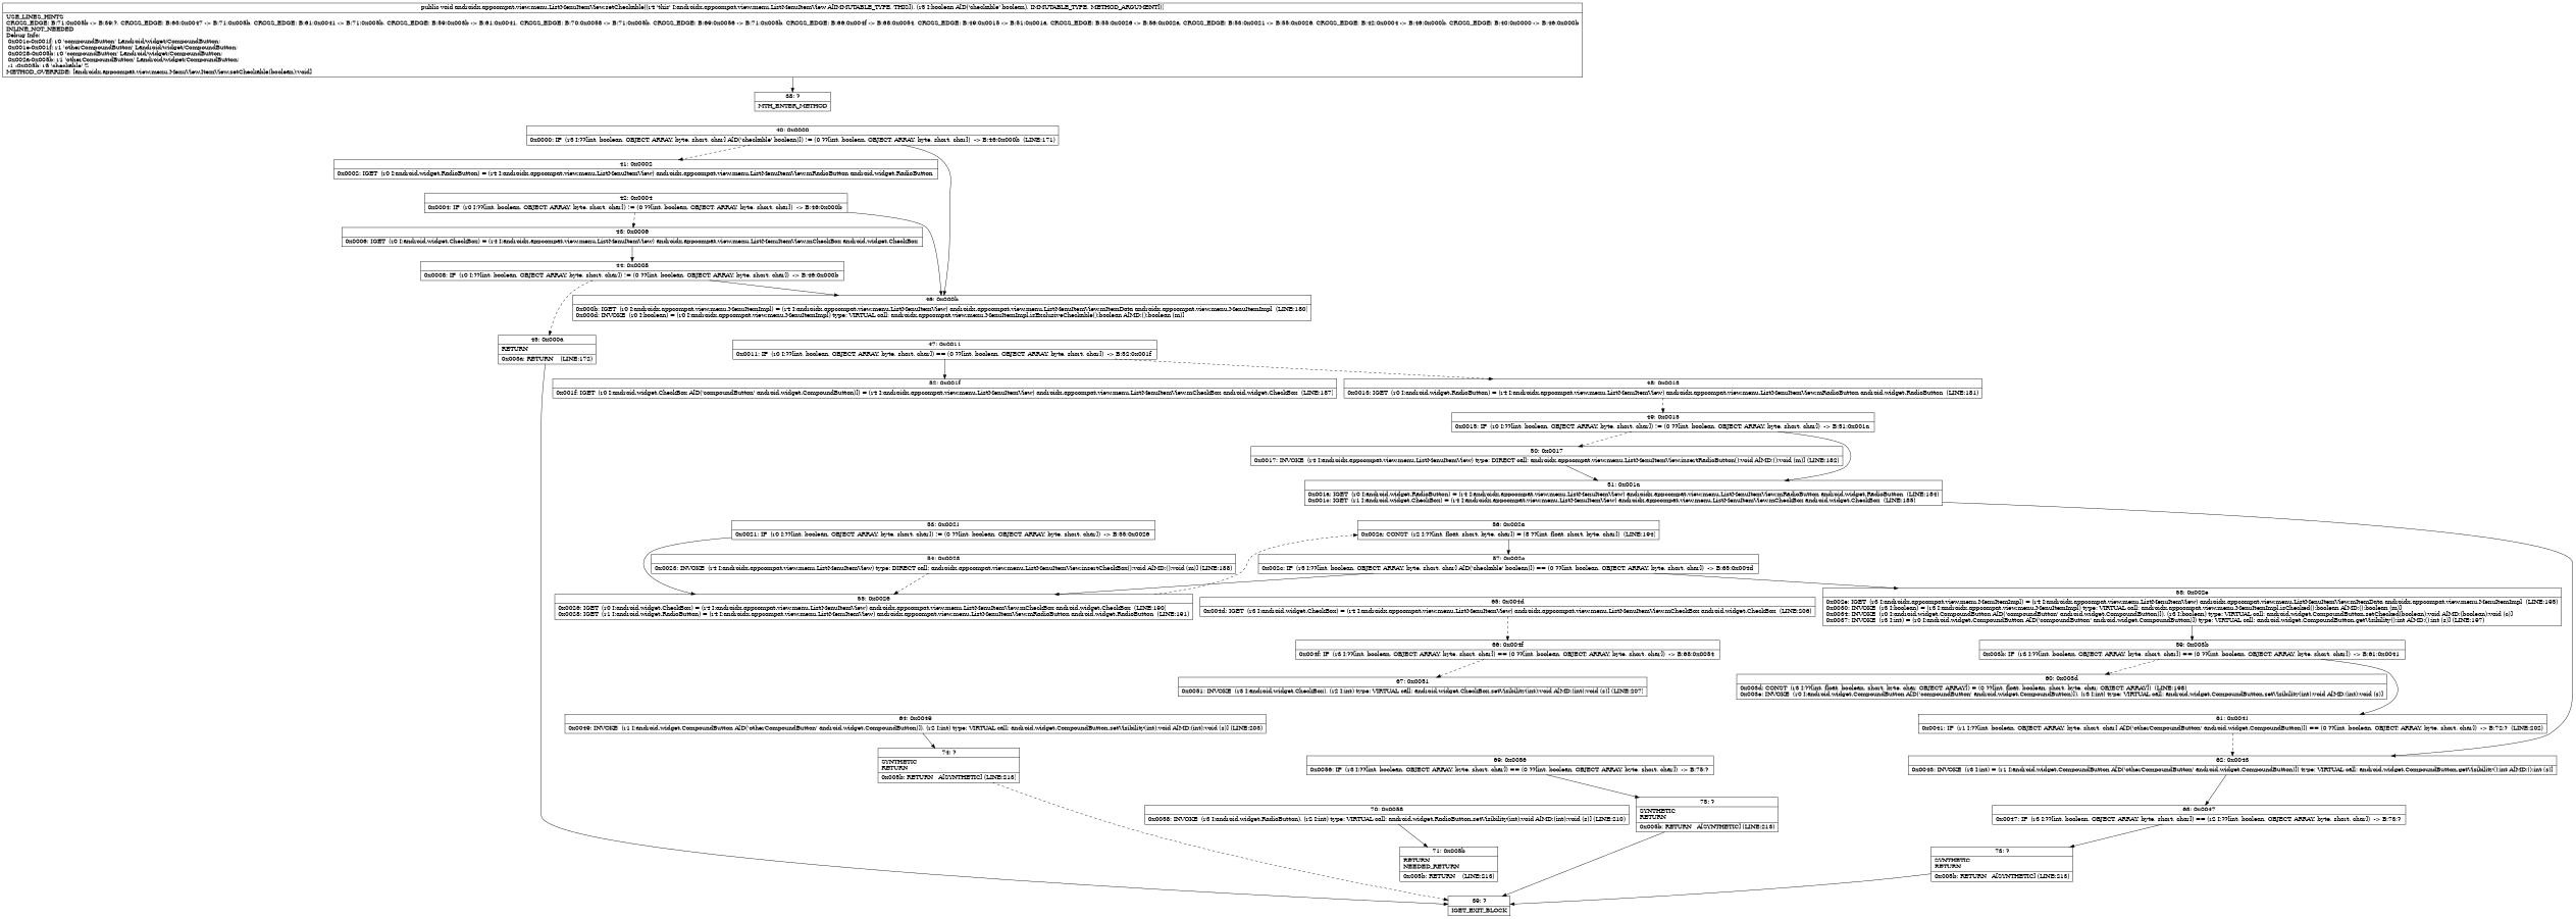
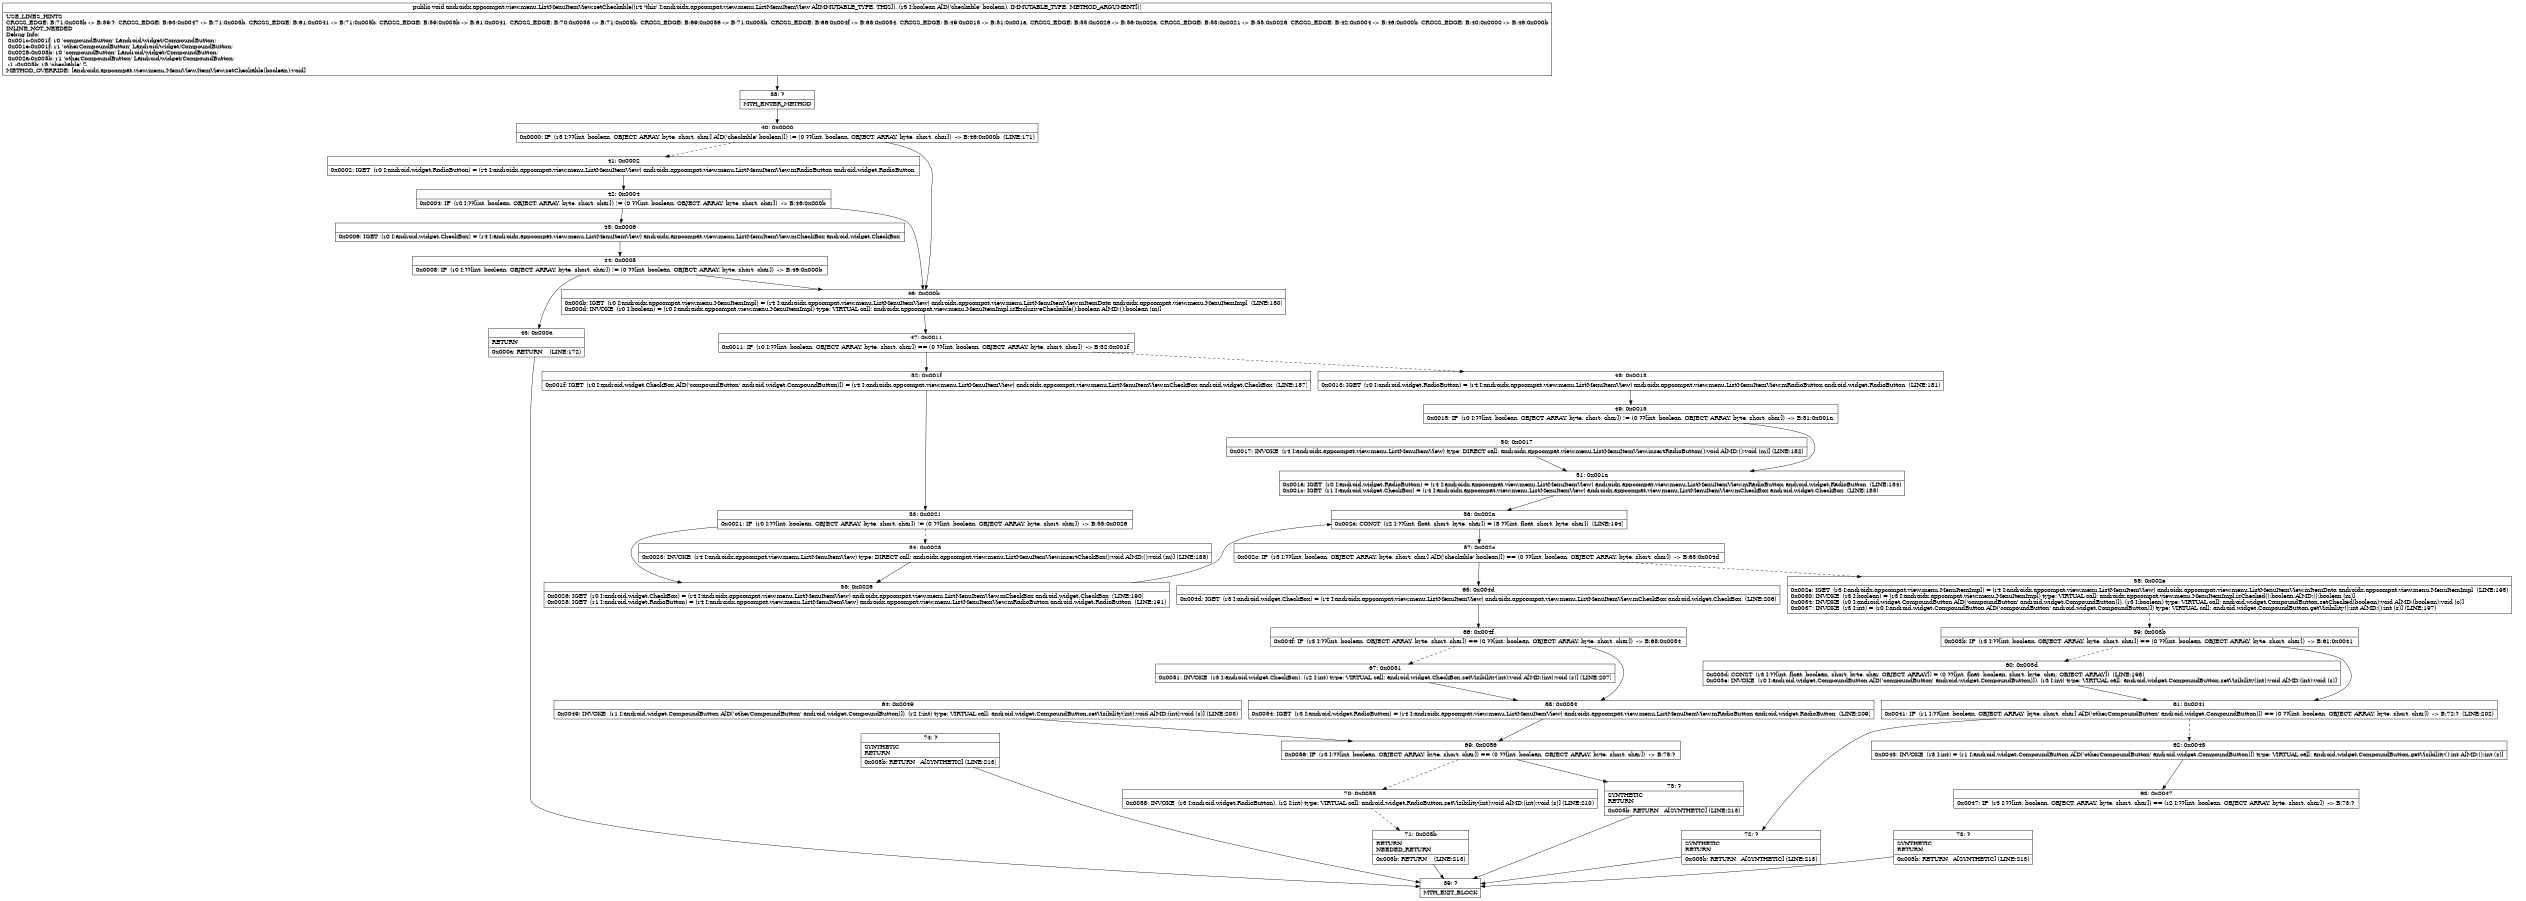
  digraph {
    node [shape=record]
    n1 [label="{38\:\ ?|MTH_ENTER_METHOD\l}"]
    n2 [label="{40\:\ 0x0000|0x0000: IF  (r5 I:??[int, boolean, OBJECT, ARRAY, byte, short, char] A[D('checkable' boolean)]) != (0 ??[int, boolean, OBJECT, ARRAY, byte, short, char])  \-\> B:46:0x000b  (LINE:171)\l}"]
    n3 [label="{41\:\ 0x0002|0x0002: IGET  (r0 I:android.widget.RadioButton) = (r4 I:androidx.appcompat.view.menu.ListMenuItemView) androidx.appcompat.view.menu.ListMenuItemView.mRadioButton android.widget.RadioButton \l}"]
    n4 [label="{46\:\ 0x000b|0x000b: IGET  (r0 I:androidx.appcompat.view.menu.MenuItemImpl) = (r4 I:androidx.appcompat.view.menu.ListMenuItemView) androidx.appcompat.view.menu.ListMenuItemView.mItemData androidx.appcompat.view.menu.MenuItemImpl  (LINE:180)\l0x000d: INVOKE  (r0 I:boolean) = (r0 I:androidx.appcompat.view.menu.MenuItemImpl) type: VIRTUAL call: androidx.appcompat.view.menu.MenuItemImpl.isExclusiveCheckable():boolean A[MD:():boolean (m)]\l}"]
    n5 [label="{42\:\ 0x0004|0x0004: IF  (r0 I:??[int, boolean, OBJECT, ARRAY, byte, short, char]) != (0 ??[int, boolean, OBJECT, ARRAY, byte, short, char])  \-\> B:46:0x000b \l}"]
    n6 [label="{47\:\ 0x0011|0x0011: IF  (r0 I:??[int, boolean, OBJECT, ARRAY, byte, short, char]) == (0 ??[int, boolean, OBJECT, ARRAY, byte, short, char])  \-\> B:52:0x001f \l}"]
    n7 [label="{43\:\ 0x0006|0x0006: IGET  (r0 I:android.widget.CheckBox) = (r4 I:androidx.appcompat.view.menu.ListMenuItemView) androidx.appcompat.view.menu.ListMenuItemView.mCheckBox android.widget.CheckBox \l}"]
    n8 [label="{44\:\ 0x0008|0x0008: IF  (r0 I:??[int, boolean, OBJECT, ARRAY, byte, short, char]) != (0 ??[int, boolean, OBJECT, ARRAY, byte, short, char])  \-\> B:46:0x000b \l}"]
-   n9 [label="{45\:\ 0x000a|RETURN\l|0x003a: RETURN    (LINE:172)\l}"]
-   n10 [label="{39\:\ ?|IGET_EXIT_BLOCK\l}"]
+   n9 [label="{45\:\ 0x000a|RETURN\l|0x000a: RETURN    (LINE:172)\l}"]
+   n10 [label="{39\:\ ?|MTH_EXIT_BLOCK\l}"]
    n11 [label="{48\:\ 0x0013|0x0013: IGET  (r0 I:android.widget.RadioButton) = (r4 I:androidx.appcompat.view.menu.ListMenuItemView) androidx.appcompat.view.menu.ListMenuItemView.mRadioButton android.widget.RadioButton  (LINE:181)\l}"]
    n12 [label="{52\:\ 0x001f|0x001f: IGET  (r0 I:android.widget.CheckBox A[D('compoundButton' android.widget.CompoundButton)]) = (r4 I:androidx.appcompat.view.menu.ListMenuItemView) androidx.appcompat.view.menu.ListMenuItemView.mCheckBox android.widget.CheckBox  (LINE:187)\l}"]
    n13 [label="{49\:\ 0x0015|0x0015: IF  (r0 I:??[int, boolean, OBJECT, ARRAY, byte, short, char]) != (0 ??[int, boolean, OBJECT, ARRAY, byte, short, char])  \-\> B:51:0x001a \l}"]
    n14 [label="{53\:\ 0x0021|0x0021: IF  (r0 I:??[int, boolean, OBJECT, ARRAY, byte, short, char]) != (0 ??[int, boolean, OBJECT, ARRAY, byte, short, char])  \-\> B:55:0x0026 \l}"]
    n15 [label="{50\:\ 0x0017|0x0017: INVOKE  (r4 I:androidx.appcompat.view.menu.ListMenuItemView) type: DIRECT call: androidx.appcompat.view.menu.ListMenuItemView.insertRadioButton():void A[MD:():void (m)] (LINE:182)\l}"]
    n16 [label="{51\:\ 0x001a|0x001a: IGET  (r0 I:android.widget.RadioButton) = (r4 I:androidx.appcompat.view.menu.ListMenuItemView) androidx.appcompat.view.menu.ListMenuItemView.mRadioButton android.widget.RadioButton  (LINE:184)\l0x001c: IGET  (r1 I:android.widget.CheckBox) = (r4 I:androidx.appcompat.view.menu.ListMenuItemView) androidx.appcompat.view.menu.ListMenuItemView.mCheckBox android.widget.CheckBox  (LINE:185)\l}"]
    n17 [label="{56\:\ 0x002a|0x002a: CONST  (r2 I:??[int, float, short, byte, char]) = (8 ??[int, float, short, byte, char])  (LINE:194)\l}"]
    n18 [label="{57\:\ 0x002c|0x002c: IF  (r5 I:??[int, boolean, OBJECT, ARRAY, byte, short, char] A[D('checkable' boolean)]) == (0 ??[int, boolean, OBJECT, ARRAY, byte, short, char])  \-\> B:65:0x004d \l}"]
    n19 [label="{58\:\ 0x002e|0x002e: IGET  (r3 I:androidx.appcompat.view.menu.MenuItemImpl) = (r4 I:androidx.appcompat.view.menu.ListMenuItemView) androidx.appcompat.view.menu.ListMenuItemView.mItemData androidx.appcompat.view.menu.MenuItemImpl  (LINE:195)\l0x0030: INVOKE  (r3 I:boolean) = (r3 I:androidx.appcompat.view.menu.MenuItemImpl) type: VIRTUAL call: androidx.appcompat.view.menu.MenuItemImpl.isChecked():boolean A[MD:():boolean (m)]\l0x0034: INVOKE  (r0 I:android.widget.CompoundButton A[D('compoundButton' android.widget.CompoundButton)]), (r3 I:boolean) type: VIRTUAL call: android.widget.CompoundButton.setChecked(boolean):void A[MD:(boolean):void (c)]\l0x0037: INVOKE  (r3 I:int) = (r0 I:android.widget.CompoundButton A[D('compoundButton' android.widget.CompoundButton)]) type: VIRTUAL call: android.widget.CompoundButton.getVisibility():int A[MD:():int (s)] (LINE:197)\l}"]
    n20 [label="{65\:\ 0x004d|0x004d: IGET  (r3 I:android.widget.CheckBox) = (r4 I:androidx.appcompat.view.menu.ListMenuItemView) androidx.appcompat.view.menu.ListMenuItemView.mCheckBox android.widget.CheckBox  (LINE:206)\l}"]
    n21 [label="{59\:\ 0x003b|0x003b: IF  (r3 I:??[int, boolean, OBJECT, ARRAY, byte, short, char]) == (0 ??[int, boolean, OBJECT, ARRAY, byte, short, char])  \-\> B:61:0x0041 \l}"]
    n22 [label="{66\:\ 0x004f|0x004f: IF  (r3 I:??[int, boolean, OBJECT, ARRAY, byte, short, char]) == (0 ??[int, boolean, OBJECT, ARRAY, byte, short, char])  \-\> B:68:0x0054 \l}"]
    n23 [label="{60\:\ 0x003d|0x003d: CONST  (r3 I:??[int, float, boolean, short, byte, char, OBJECT, ARRAY]) = (0 ??[int, float, boolean, short, byte, char, OBJECT, ARRAY])  (LINE:198)\l0x003e: INVOKE  (r0 I:android.widget.CompoundButton A[D('compoundButton' android.widget.CompoundButton)]), (r3 I:int) type: VIRTUAL call: android.widget.CompoundButton.setVisibility(int):void A[MD:(int):void (s)]\l}"]
    n24 [label="{61\:\ 0x0041|0x0041: IF  (r1 I:??[int, boolean, OBJECT, ARRAY, byte, short, char] A[D('otherCompoundButton' android.widget.CompoundButton)]) == (0 ??[int, boolean, OBJECT, ARRAY, byte, short, char])  \-\> B:72:?  (LINE:202)\l}"]
    n25 [label="{62\:\ 0x0043|0x0043: INVOKE  (r3 I:int) = (r1 I:android.widget.CompoundButton A[D('otherCompoundButton' android.widget.CompoundButton)]) type: VIRTUAL call: android.widget.CompoundButton.getVisibility():int A[MD:():int (s)]\l}"]
+   n26 [label="{72\:\ ?|SYNTHETIC\lRETURN\l|0x005b: RETURN   A[SYNTHETIC] (LINE:213)\l}"]
    n27 [label="{63\:\ 0x0047|0x0047: IF  (r3 I:??[int, boolean, OBJECT, ARRAY, byte, short, char]) == (r2 I:??[int, boolean, OBJECT, ARRAY, byte, short, char])  \-\> B:73:? \l}"]
    n28 [label="{73\:\ ?|SYNTHETIC\lRETURN\l|0x005b: RETURN   A[SYNTHETIC] (LINE:213)\l}"]
    n29 [label="{64\:\ 0x0049|0x0049: INVOKE  (r1 I:android.widget.CompoundButton A[D('otherCompoundButton' android.widget.CompoundButton)]), (r2 I:int) type: VIRTUAL call: android.widget.CompoundButton.setVisibility(int):void A[MD:(int):void (s)] (LINE:203)\l}"]
    n30 [label="{74\:\ ?|SYNTHETIC\lRETURN\l|0x005b: RETURN   A[SYNTHETIC] (LINE:213)\l}"]
    n31 [label="{67\:\ 0x0051|0x0051: INVOKE  (r3 I:android.widget.CheckBox), (r2 I:int) type: VIRTUAL call: android.widget.CheckBox.setVisibility(int):void A[MD:(int):void (s)] (LINE:207)\l}"]
+   n32 [label="{68\:\ 0x0054|0x0054: IGET  (r3 I:android.widget.RadioButton) = (r4 I:androidx.appcompat.view.menu.ListMenuItemView) androidx.appcompat.view.menu.ListMenuItemView.mRadioButton android.widget.RadioButton  (LINE:209)\l}"]
    n33 [label="{69\:\ 0x0056|0x0056: IF  (r3 I:??[int, boolean, OBJECT, ARRAY, byte, short, char]) == (0 ??[int, boolean, OBJECT, ARRAY, byte, short, char])  \-\> B:75:? \l}"]
    n34 [label="{70\:\ 0x0058|0x0058: INVOKE  (r3 I:android.widget.RadioButton), (r2 I:int) type: VIRTUAL call: android.widget.RadioButton.setVisibility(int):void A[MD:(int):void (s)] (LINE:210)\l}"]
    n35 [label="{75\:\ ?|SYNTHETIC\lRETURN\l|0x005b: RETURN   A[SYNTHETIC] (LINE:213)\l}"]
    n36 [label="{71\:\ 0x005b|RETURN\lNEEDED_RETURN\l|0x005b: RETURN    (LINE:213)\l}"]
    n37 [label="{54\:\ 0x0023|0x0023: INVOKE  (r4 I:androidx.appcompat.view.menu.ListMenuItemView) type: DIRECT call: androidx.appcompat.view.menu.ListMenuItemView.insertCheckBox():void A[MD:():void (m)] (LINE:188)\l}"]
    n38 [label="{55\:\ 0x0026|0x0026: IGET  (r0 I:android.widget.CheckBox) = (r4 I:androidx.appcompat.view.menu.ListMenuItemView) androidx.appcompat.view.menu.ListMenuItemView.mCheckBox android.widget.CheckBox  (LINE:190)\l0x0028: IGET  (r1 I:android.widget.RadioButton) = (r4 I:androidx.appcompat.view.menu.ListMenuItemView) androidx.appcompat.view.menu.ListMenuItemView.mRadioButton android.widget.RadioButton  (LINE:191)\l}"]
    n39 [label="{public void androidx.appcompat.view.menu.ListMenuItemView.setCheckable((r4 'this' I:androidx.appcompat.view.menu.ListMenuItemView A[IMMUTABLE_TYPE, THIS]), (r5 I:boolean A[D('checkable' boolean), IMMUTABLE_TYPE, METHOD_ARGUMENT]))  | USE_LINES_HINTS\lCROSS_EDGE: B:71:0x005b \-\> B:39:?, CROSS_EDGE: B:63:0x0047 \-\> B:71:0x005b, CROSS_EDGE: B:61:0x0041 \-\> B:71:0x005b, CROSS_EDGE: B:59:0x003b \-\> B:61:0x0041, CROSS_EDGE: B:70:0x0058 \-\> B:71:0x005b, CROSS_EDGE: B:69:0x0056 \-\> B:71:0x005b, CROSS_EDGE: B:66:0x004f \-\> B:68:0x0054, CROSS_EDGE: B:49:0x0015 \-\> B:51:0x001a, CROSS_EDGE: B:55:0x0026 \-\> B:56:0x002a, CROSS_EDGE: B:53:0x0021 \-\> B:55:0x0026, CROSS_EDGE: B:42:0x0004 \-\> B:46:0x000b, CROSS_EDGE: B:40:0x0000 \-\> B:46:0x000b\lINLINE_NOT_NEEDED\lDebug Info:\l  0x001c\-0x001f: r0 'compoundButton' Landroid\/widget\/CompoundButton;\l  0x001e\-0x001f: r1 'otherCompoundButton' Landroid\/widget\/CompoundButton;\l  0x0028\-0x005b: r0 'compoundButton' Landroid\/widget\/CompoundButton;\l  0x002a\-0x005b: r1 'otherCompoundButton' Landroid\/widget\/CompoundButton;\l  \-1 \-0x005b: r5 'checkable' Z\lMETHOD_OVERRIDE: [androidx.appcompat.view.menu.MenuView.ItemView.setCheckable(boolean):void]\l}"]
+   n1 -> n2
    n2 -> n3 [style=dashed]
    n2 -> n4
+   n3 -> n5
+   n4 -> n6
    n5 -> n4
-   n5 -> n7 [style=dashed]
+   n5 -> n7 [style=solid]
    n6 -> n11 [style=dashed]
    n6 -> n12
    n7 -> n8
    n8 -> n4
-   n8 -> n9 [style=dashed]
+   n8 -> n9 [style=solid]
    n9 -> n10
-   n11 -> n13 [style=dashed]
-   n13 -> n15 [style=dashed]
+   n11 -> n13
+   n12 -> n14
    n13 -> n16
+   n14 -> n37 [style=dashed]
    n14 -> n38
    n15 -> n16
-   n16 -> n25
+   n16 -> n17
    n17 -> n18
-   n18 -> n19 [style=solid]
-   n18 -> n38
-   n19 -> n21
-   n20 -> n22 [style=dashed]
+   n18 -> n19 [style=dashed]
+   n18 -> n20
+   n19 -> n21 [style=dashed]
+   n20 -> n22
    n21 -> n23 [style=dashed]
    n21 -> n24
    n22 -> n31 [style=dashed]
+   n22 -> n32
+   n23 -> n24
    n24 -> n25 [style=dashed]
+   n24 -> n26
    n25 -> n27
-   n27 -> n28
+   n26 -> n10
    n28 -> n10
-   n29 -> n30
-   n30 -> n10 [style=dashed]
+   n29 -> n33
+   n30 -> n10
+   n31 -> n32
+   n32 -> n33
+   n33 -> n34 [style=dashed]
    n33 -> n35
-   n34 -> n36
+   n34 -> n36 [style=dashed]
    n35 -> n10
-   n37 -> n38 [style=dashed]
-   n38 -> n17 [style=dashed]
+   n36 -> n10
+   n37 -> n38
+   n38 -> n17
    n39 -> n1
  }
